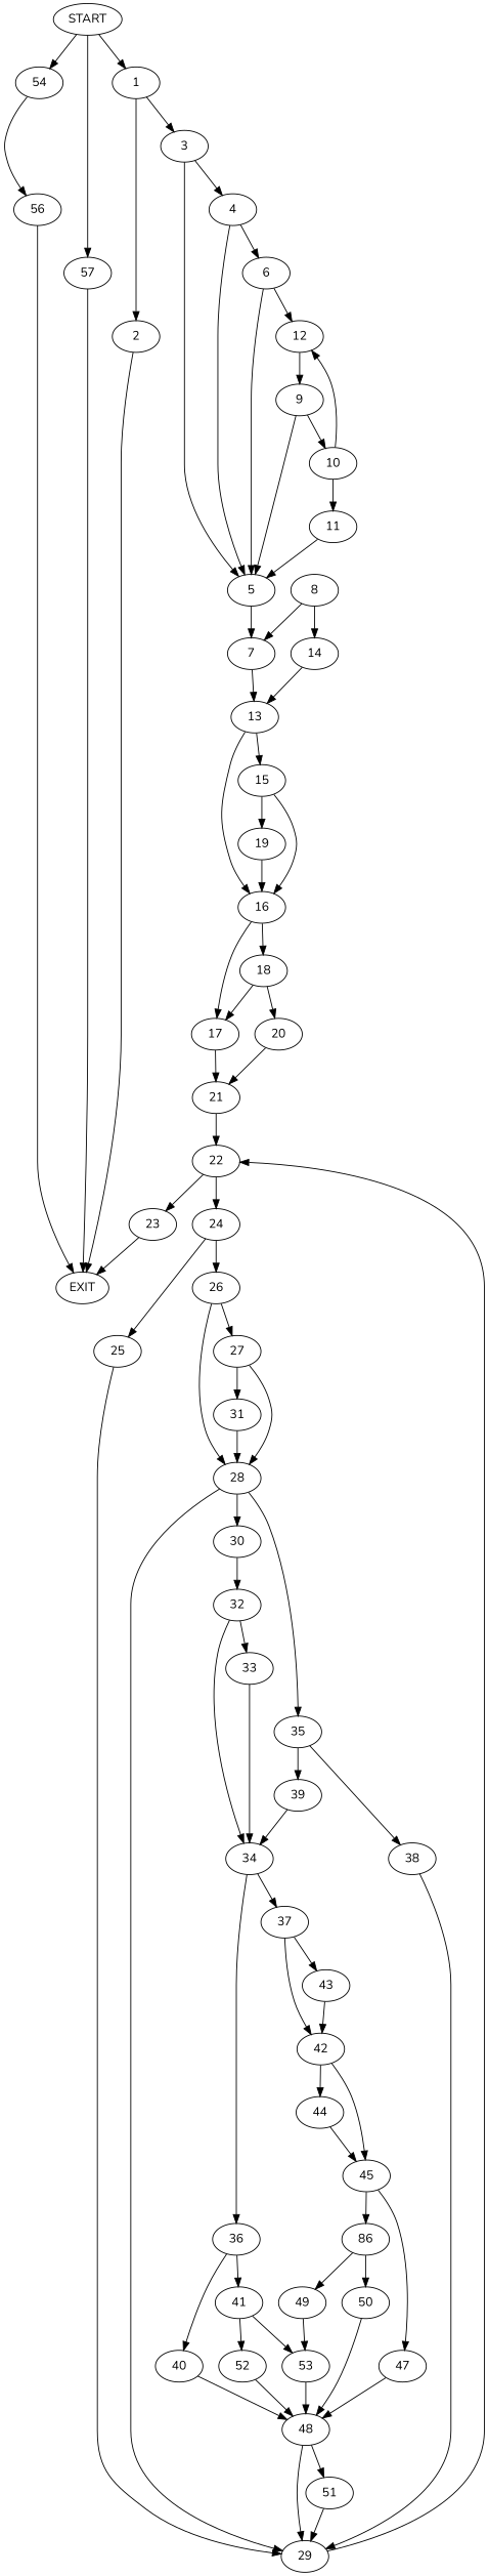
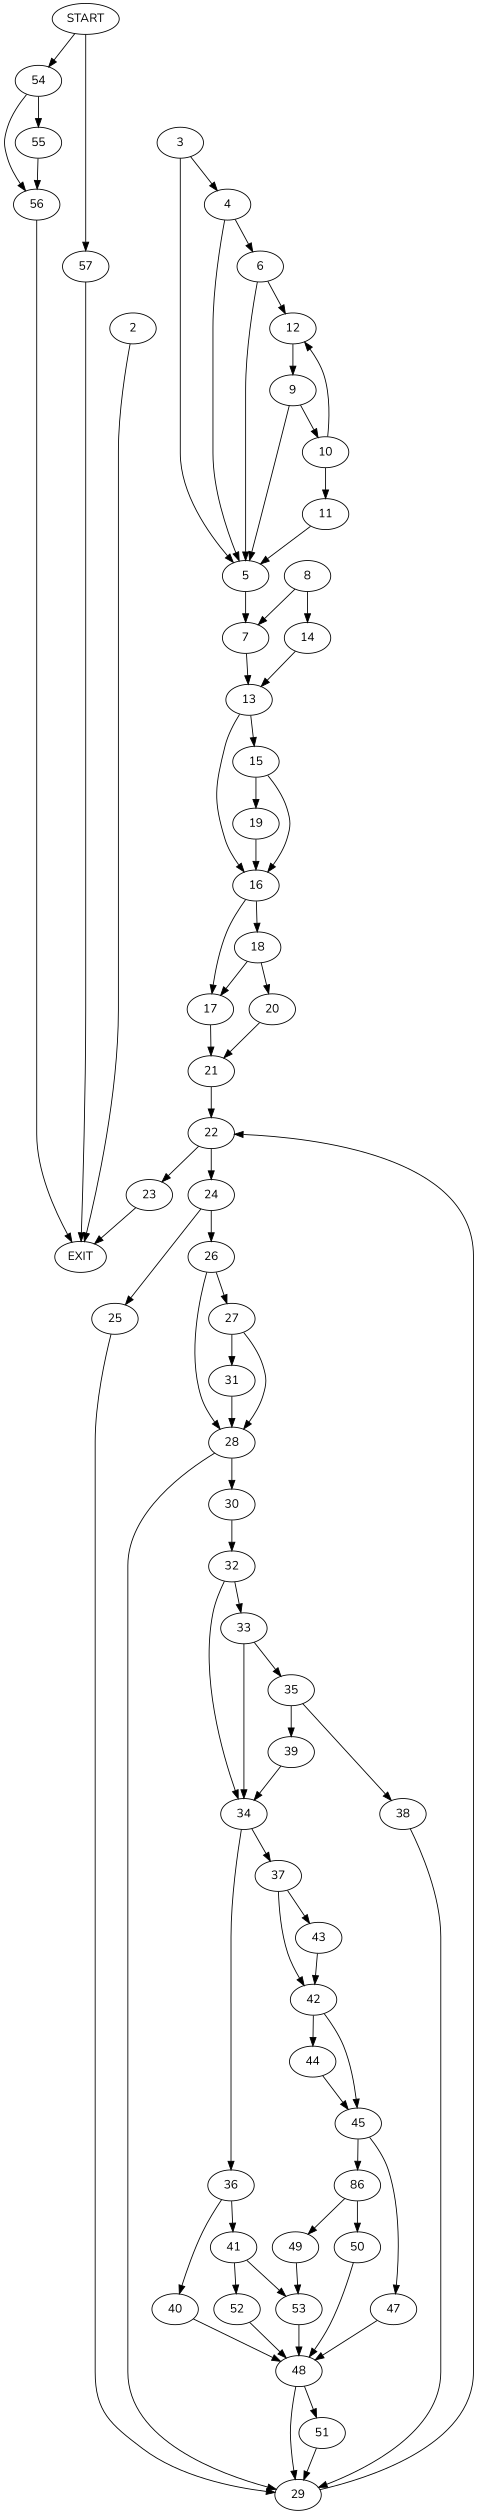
  digraph {
    fontname=Nunito
    node [fontname=Nunito]
    edge [fontname=Nunito]
    n1 [label=START]
-   1
    54
    57
    2
    3
+   55
    56
    n9 [label=EXIT]
    4
    5
    6
    7
    12
    13
    8
    14
    9
    10
    15
    16
    11
    19
    17
    18
    21
    20
    22
    23
    24
    25
    26
    29
    27
    28
    31
    30
    32
    33
    34
    35
    36
    37
    38
    39
    40
    41
    42
    43
    48
    52
    53
    44
    45
    51
    n56 [label=86]
    47
    49
    50
-   n1 -> 1
    n1 -> 54
    n1 -> 57
-   1 -> 2
-   1 -> 3
+   54 -> 55
    54 -> 56
    57 -> n9
    2 -> n9
    3 -> 4
    3 -> 5
+   55 -> 56
    56 -> n9
    4 -> 5
    4 -> 6
    5 -> 7
    6 -> 5
    6 -> 12
    7 -> 13
    12 -> 9
    13 -> 15
    13 -> 16
    8 -> 7
    8 -> 14
    14 -> 13
    9 -> 5
    9 -> 10
    10 -> 12
    10 -> 11
    15 -> 16
    15 -> 19
    16 -> 17
    16 -> 18
    11 -> 5
    19 -> 16
    17 -> 21
    18 -> 17
    18 -> 20
    21 -> 22
    20 -> 21
    22 -> 23
    22 -> 24
    23 -> n9
    24 -> 25
    24 -> 26
    25 -> 29
    26 -> 27
    26 -> 28
    29 -> 22
    27 -> 28
    27 -> 31
    28 -> 29
    28 -> 30
    31 -> 28
    30 -> 32
    32 -> 33
    32 -> 34
    33 -> 34
-   28 -> 35
+   33 -> 35
    34 -> 36
    34 -> 37
    35 -> 38
    35 -> 39
    36 -> 40
    36 -> 41
    37 -> 42
    37 -> 43
    38 -> 29
    39 -> 34
    40 -> 48
    41 -> 52
    41 -> 53
    42 -> 44
    42 -> 45
    43 -> 42
    48 -> 29
    48 -> 51
    52 -> 48
    53 -> 48
    44 -> 45
    45 -> n56
    45 -> 47
    51 -> 29
    n56 -> 49
    n56 -> 50
    47 -> 48
    49 -> 53
    50 -> 48
  }
